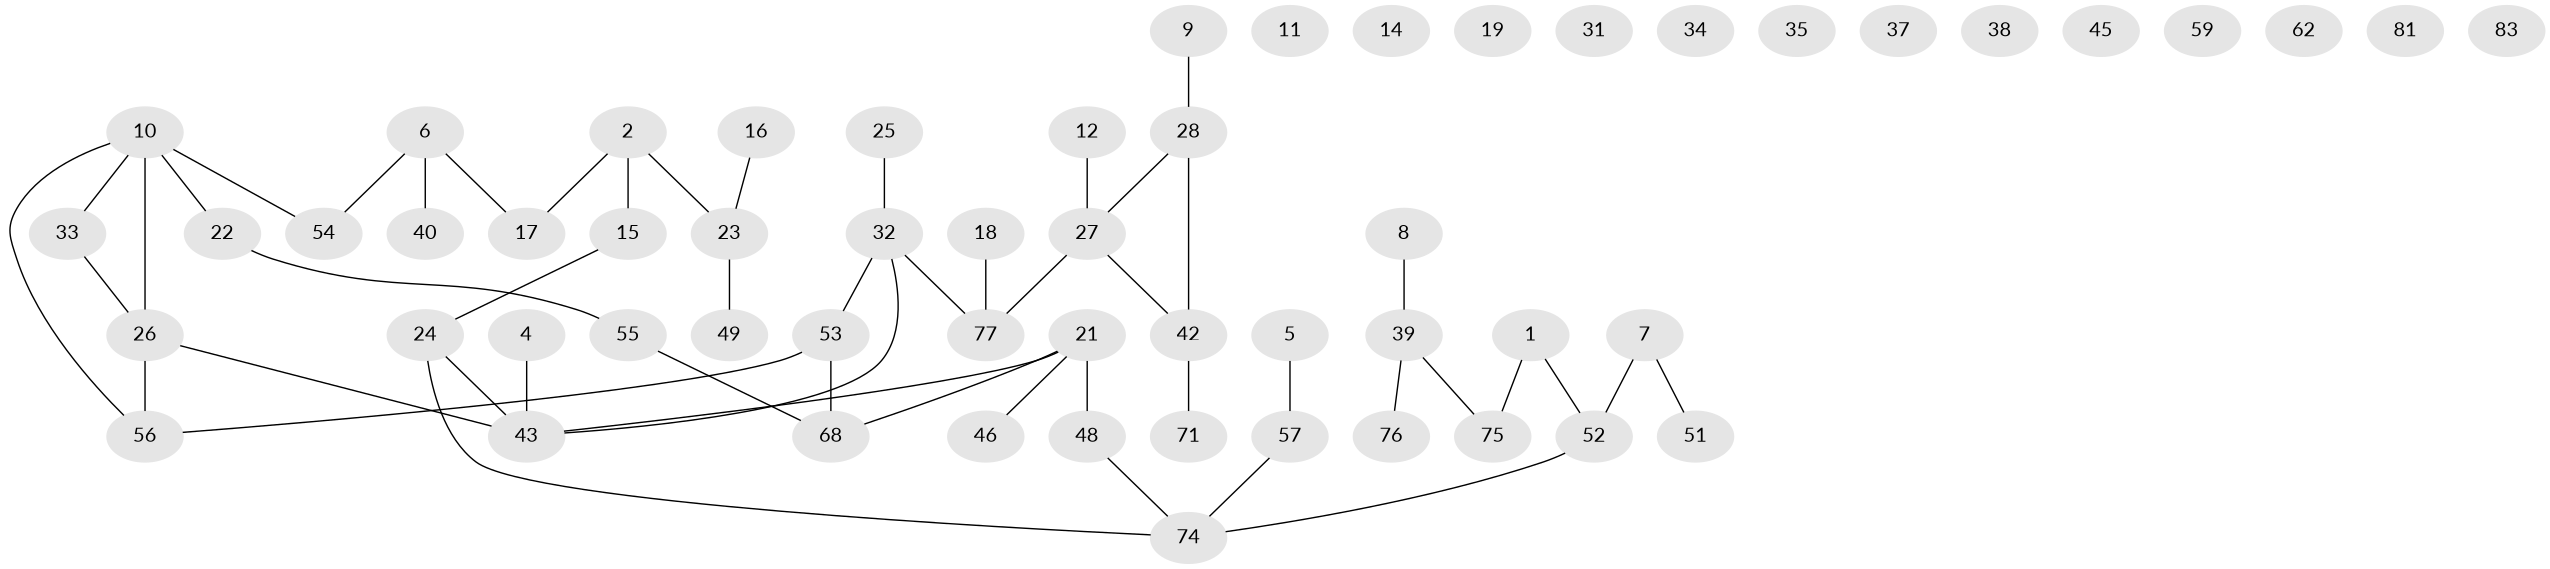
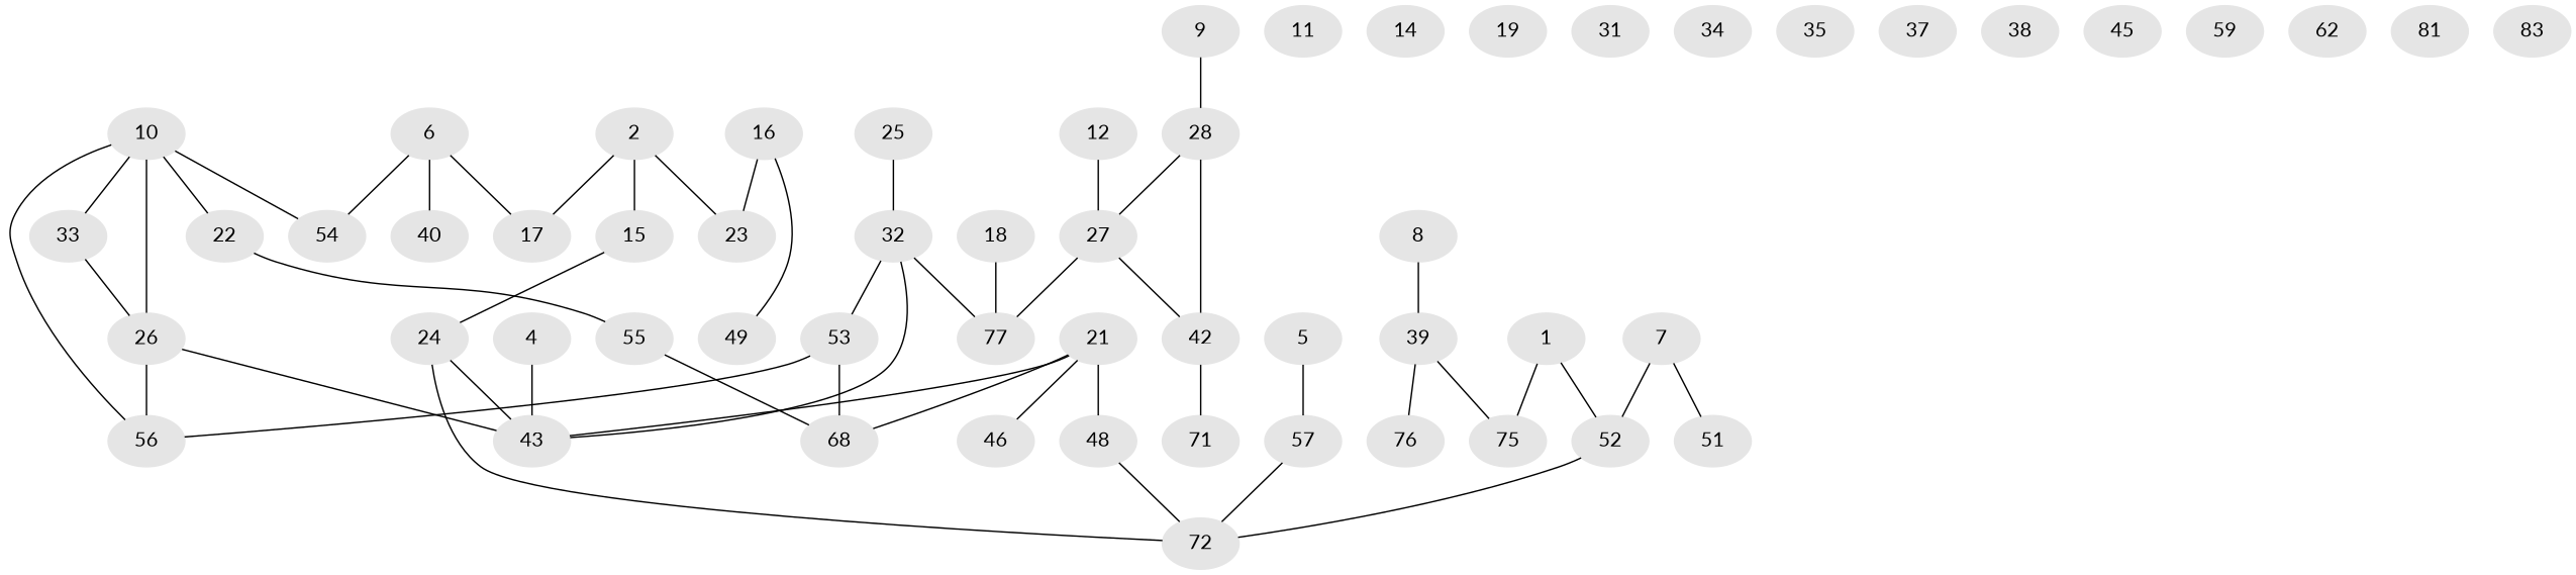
  graph {
    fontname=Lato
    node [color=gray90 fontname=Lato style=filled]
    edge [fontname=Lato]
    52 [super="+82"]
-   72 [super="+87" label=74]
+   72 [super="+87"]
    1
    75
    2 [super="+20"]
    15 [super="+30"]
    17 [super="+86"]
    23 [super="+79"]
    24
    4 [super="+80"]
    43 [super="+47"]
    26 [super="+41"]
    56 [super="+73"]
    57 [super="+67"]
    5
    6 [super="+36"]
    40
    54
    7 [super="+64"]
    51
    39 [super="+70"]
    76
    8
    27 [super="+85"]
    77 [super="+84"]
    42 [super="+61"]
    28 [super="+29"]
    9
    10 [super="+60"]
    22
    33
    55 [super="+65"]
    11
    12 [super="+13"]
    14
    16 [super="+78"]
    49
    18
    19
    21 [super="+88"]
    46 [super="+50"]
    48 [super="+63"]
    68 [super="+69"]
    32 [super="+58"]
    53
    25
    71 [super="+74"]
    31 [super="+44"]
    34
    35
    37
    38
    45
    59
    62
    81
    83
    52 -- 72
    1 -- 52
    1 -- 75
    2 -- 15
    2 -- 17
    2 -- 23
    15 -- 24 [weight=2]
    24 -- 72
    24 -- 43
    4 -- 43
    26 -- 43
    26 -- 56
    57 -- 72
    5 -- 57
    6 -- 17
    6 -- 40
    6 -- 54
    7 -- 52
    7 -- 51
    39 -- 75
    39 -- 76
    8 -- 39
    27 -- 77 [weight=2]
    27 -- 42
    42 -- 71
    28 -- 27
    28 -- 42
    9 -- 28
    10 -- 26
    10 -- 56
    10 -- 54
    10 -- 22
    10 -- 33
    22 -- 55
    33 -- 26
    55 -- 68
    12 -- 27
    16 -- 23
-   23 -- 49
+   16 -- 49
    18 -- 77
    21 -- 43
    21 -- 46
    21 -- 48
    21 -- 68
    48 -- 72
    32 -- 43
    32 -- 77
    32 -- 53
    53 -- 56
    53 -- 68
    25 -- 32
  }
